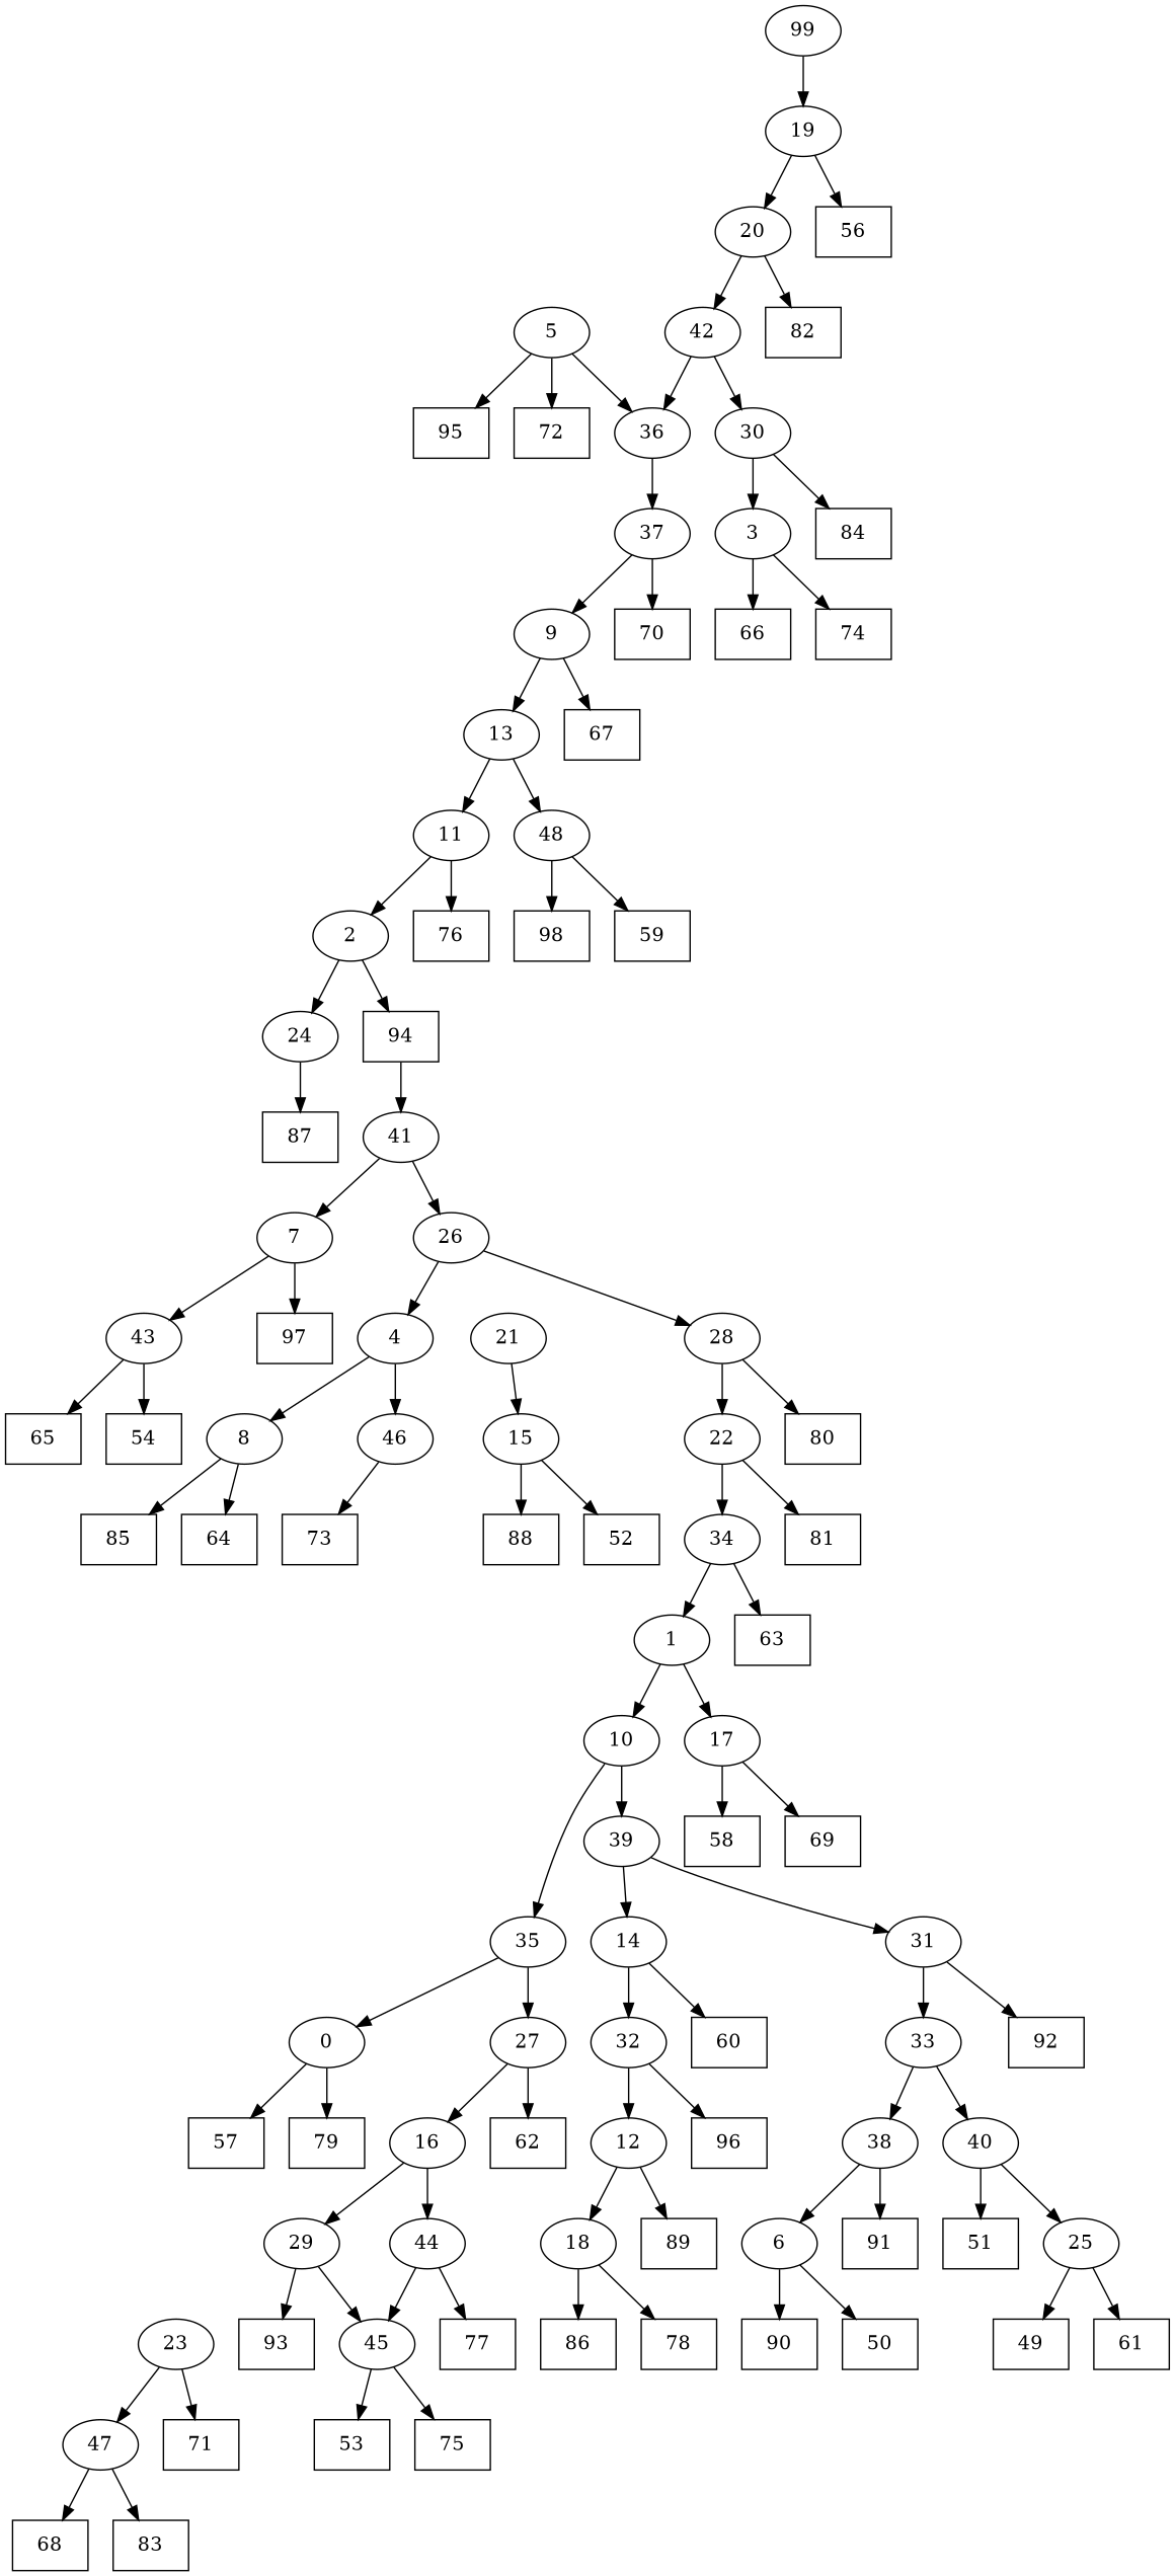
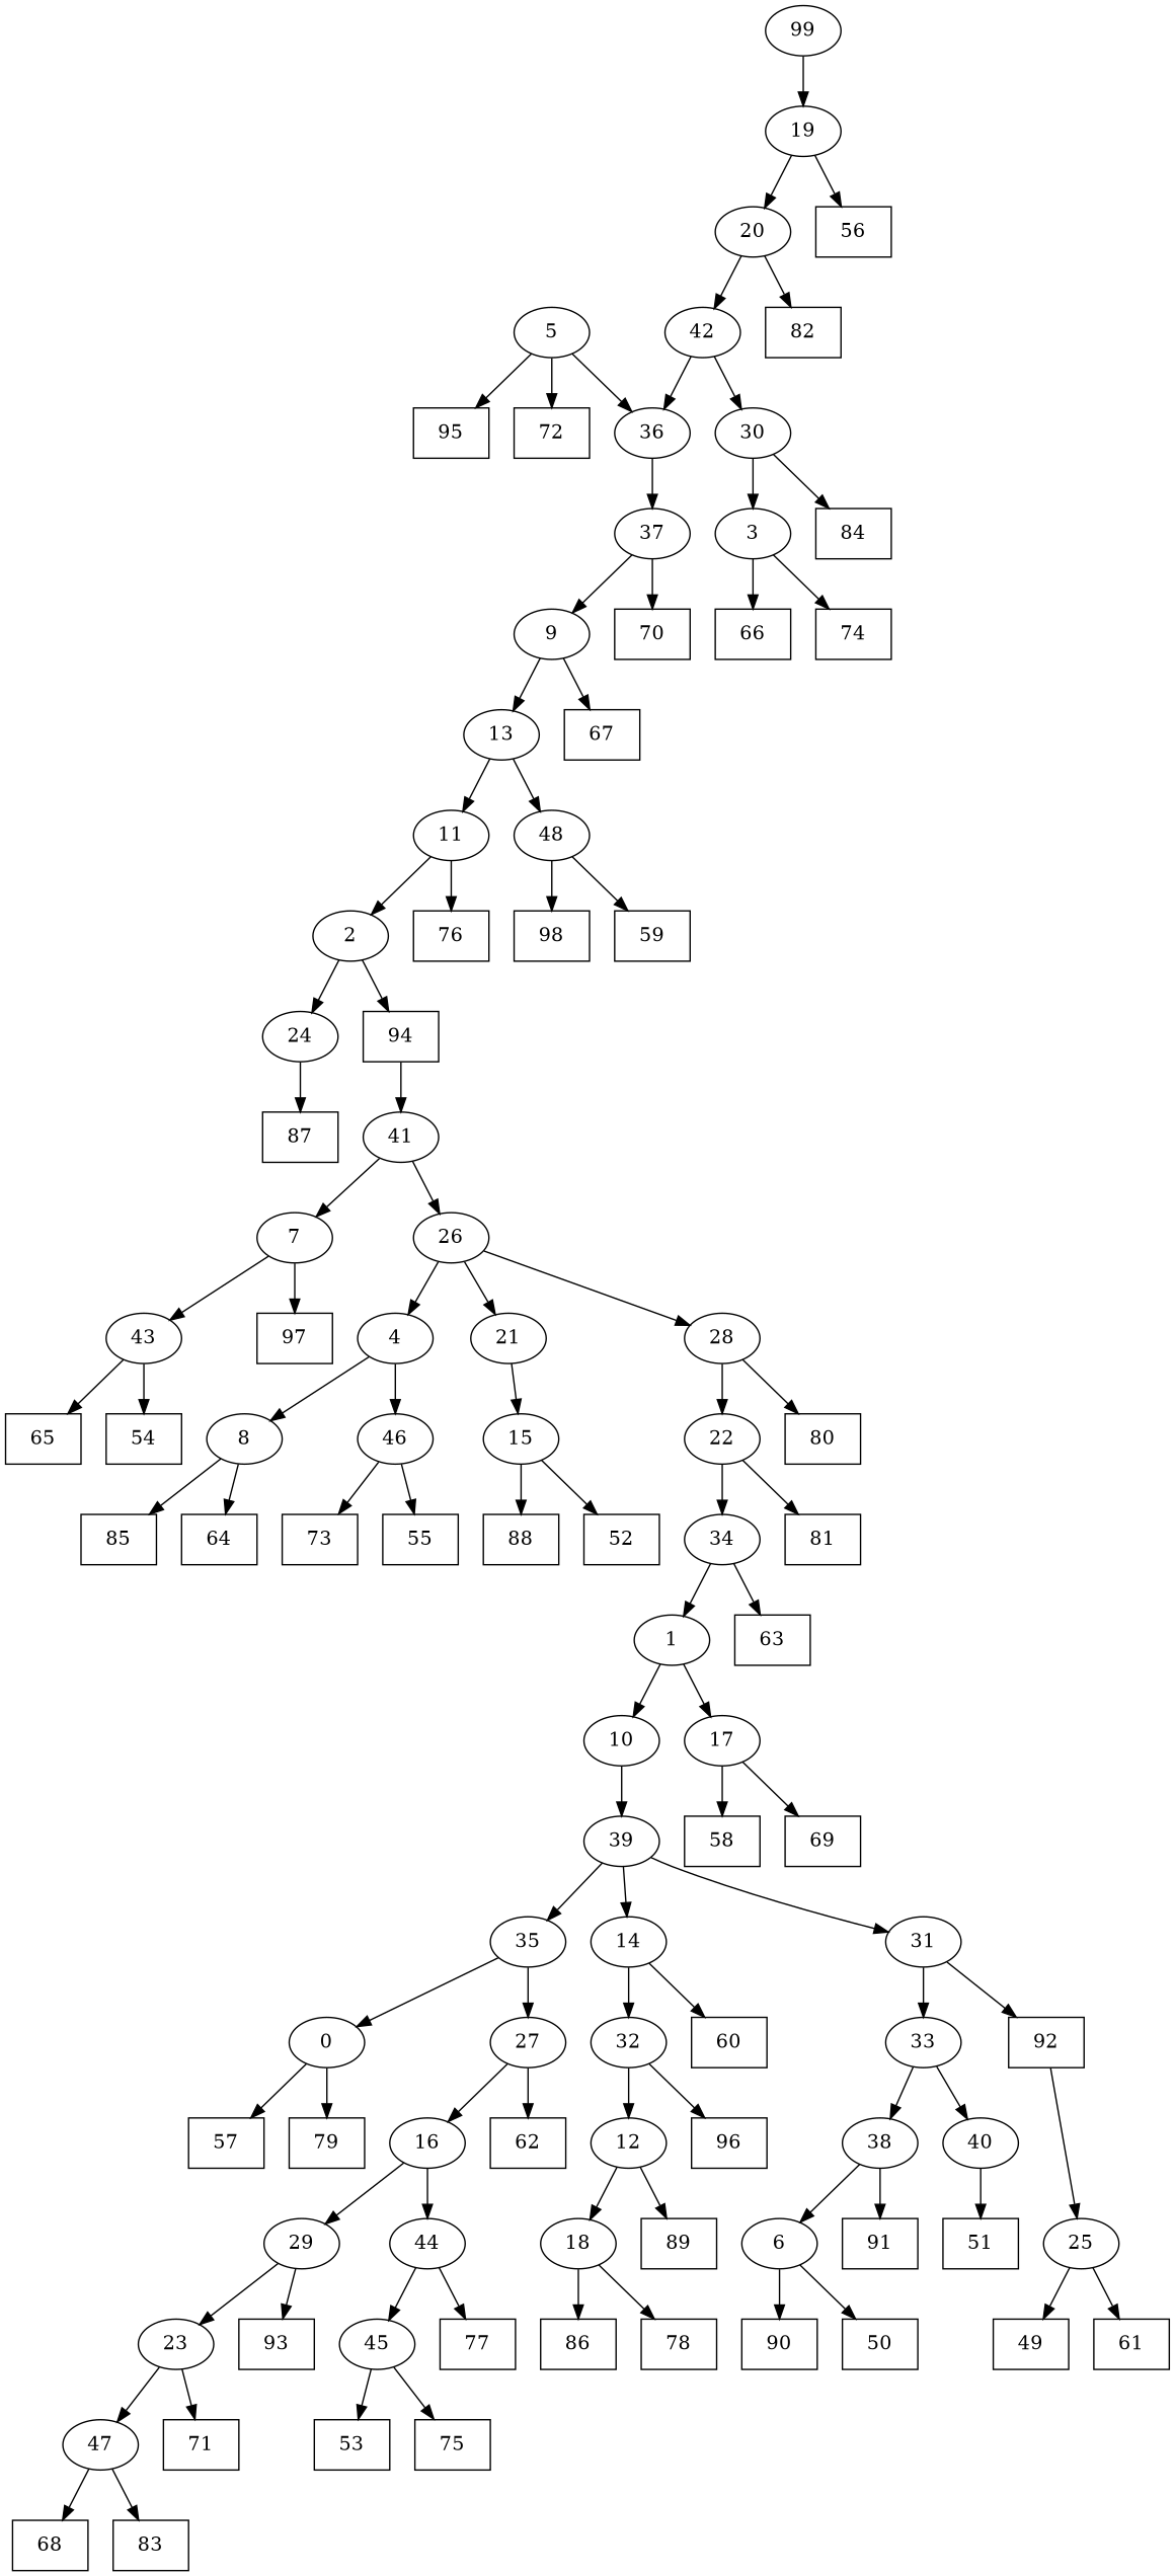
  digraph {
    n1 [label=0]
    n2 [label=57 shape=box]
    n3 [label=79 shape=box]
    n4 [label=1]
    n5 [label=10]
    n6 [label=17]
    n7 [label=35]
    n8 [label=39]
    n9 [label=58 shape=box]
    n10 [label=69 shape=box]
    n11 [label=2]
    n12 [label=24]
    n13 [label=94 shape=box]
    n14 [label=87 shape=box]
    n15 [label=41]
    n16 [label=3]
    n17 [label=66 shape=box]
    n18 [label=74 shape=box]
    n19 [label=4]
    n20 [label=8]
    n21 [label=46]
    n22 [label=85 shape=box]
    n23 [label=64 shape=box]
    n24 [label=73 shape=box]
+   n25 [label=55 shape=box]
    n26 [label=5]
    n27 [label=95 shape=box]
    n28 [label=72 shape=box]
    n29 [label=36]
    n30 [label=6]
    n31 [label=90 shape=box]
    n32 [label=50 shape=box]
    n33 [label=7]
    n34 [label=43]
    n35 [label=97 shape=box]
    n36 [label=65 shape=box]
    n37 [label=54 shape=box]
    n38 [label=9]
    n39 [label=13]
    n40 [label=67 shape=box]
    n41 [label=11]
    n42 [label=48]
    n43 [label=27]
    n44 [label=14]
    n45 [label=31]
    n46 [label=76 shape=box]
    n47 [label=12]
    n48 [label=18]
    n49 [label=89 shape=box]
    n50 [label=86 shape=box]
    n51 [label=78 shape=box]
    n52 [label=98 shape=box]
    n53 [label=59 shape=box]
    n54 [label=32]
    n55 [label=60 shape=box]
    n56 [label=96 shape=box]
    n57 [label=15]
    n58 [label=88 shape=box]
    n59 [label=52 shape=box]
    n60 [label=16]
    n61 [label=29]
    n62 [label=44]
    n63 [label=23]
    n64 [label=93 shape=box]
    n65 [label=45]
    n66 [label=77 shape=box]
    n67 [label=19]
    n68 [label=20]
    n69 [label=56 shape=box]
    n70 [label=42]
    n71 [label=82 shape=box]
    n72 [label=30]
    n73 [label=21]
    n74 [label=22]
    n75 [label=34]
    n76 [label=81 shape=box]
    n77 [label=63 shape=box]
    n78 [label=47]
    n79 [label=71 shape=box]
    n80 [label=68 shape=box]
    n81 [label=83 shape=box]
    n82 [label=26]
    n83 [label=25]
    n84 [label=49 shape=box]
    n85 [label=61 shape=box]
    n86 [label=28]
    n87 [label=80 shape=box]
    n88 [label=62 shape=box]
    n89 [label=84 shape=box]
    n90 [label=33]
    n91 [label=92 shape=box]
    n92 [label=38]
    n93 [label=40]
    n94 [label=91 shape=box]
    n95 [label=51 shape=box]
    n96 [label=37]
    n97 [label=70 shape=box]
    n98 [label=53 shape=box]
    n99 [label=75 shape=box]
    n100 [label=99]
    n1 -> n2
    n1 -> n3
    n4 -> n5
    n4 -> n6
-   n5 -> n7
+   n8 -> n7
    n5 -> n8
    n6 -> n9
    n6 -> n10
    n7 -> n1
    n7 -> n43
    n8 -> n44
    n8 -> n45
    n11 -> n12
    n11 -> n13
    n12 -> n14
    n13 -> n15
    n15 -> n33
    n15 -> n82
    n16 -> n17
    n16 -> n18
    n19 -> n20
    n19 -> n21
    n20 -> n22
    n20 -> n23
    n21 -> n24
+   n21 -> n25
    n26 -> n27
    n26 -> n28
    n26 -> n29
    n29 -> n96
    n30 -> n31
    n30 -> n32
    n33 -> n34
    n33 -> n35
    n34 -> n36
    n34 -> n37
    n38 -> n39
    n38 -> n40
    n39 -> n41
    n39 -> n42
    n41 -> n11
    n41 -> n46
    n42 -> n52
    n42 -> n53
    n43 -> n60
    n43 -> n88
    n44 -> n54
    n44 -> n55
    n45 -> n90
    n45 -> n91
    n47 -> n48
    n47 -> n49
    n48 -> n50
    n48 -> n51
    n54 -> n47
    n54 -> n56
    n57 -> n58
    n57 -> n59
    n60 -> n61
    n60 -> n62
-   n61 -> n65
+   n61 -> n63
    n61 -> n64
    n62 -> n65
    n62 -> n66
    n63 -> n78
    n63 -> n79
    n65 -> n98
    n65 -> n99
    n67 -> n68
    n67 -> n69
    n68 -> n70
    n68 -> n71
    n70 -> n29
    n70 -> n72
    n72 -> n16
    n72 -> n89
    n73 -> n57
    n74 -> n75
    n74 -> n76
    n75 -> n4
    n75 -> n77
    n78 -> n80
    n78 -> n81
    n82 -> n19
+   n82 -> n73
    n82 -> n86
    n83 -> n84
    n83 -> n85
    n86 -> n74
    n86 -> n87
    n90 -> n92
    n90 -> n93
    n92 -> n30
    n92 -> n94
-   n93 -> n83
+   n91 -> n83
    n93 -> n95
    n96 -> n38
    n96 -> n97
    n100 -> n67
  }
